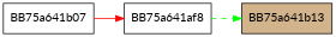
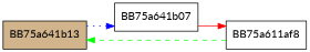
  digraph {
    fontname=Lato
    rankdir=LR
    splines=ortho
    node [fillcolor=white fontname=Lato shape=box style=filled]
    edge [fontname=Lato]
    BB75a641b13 [fillcolor=tan]
-   BB75a641af8
+   BB75a641af8 [label=BB75a611af8]
    BB75a641b07
+   BB75a641b13 -> BB75a641b07 [color=blue style=dotted]
    BB75a641af8 -> BB75a641b13 [color=green style=dashed]
    BB75a641b07 -> BB75a641af8 [color=red style=solid]
  }
